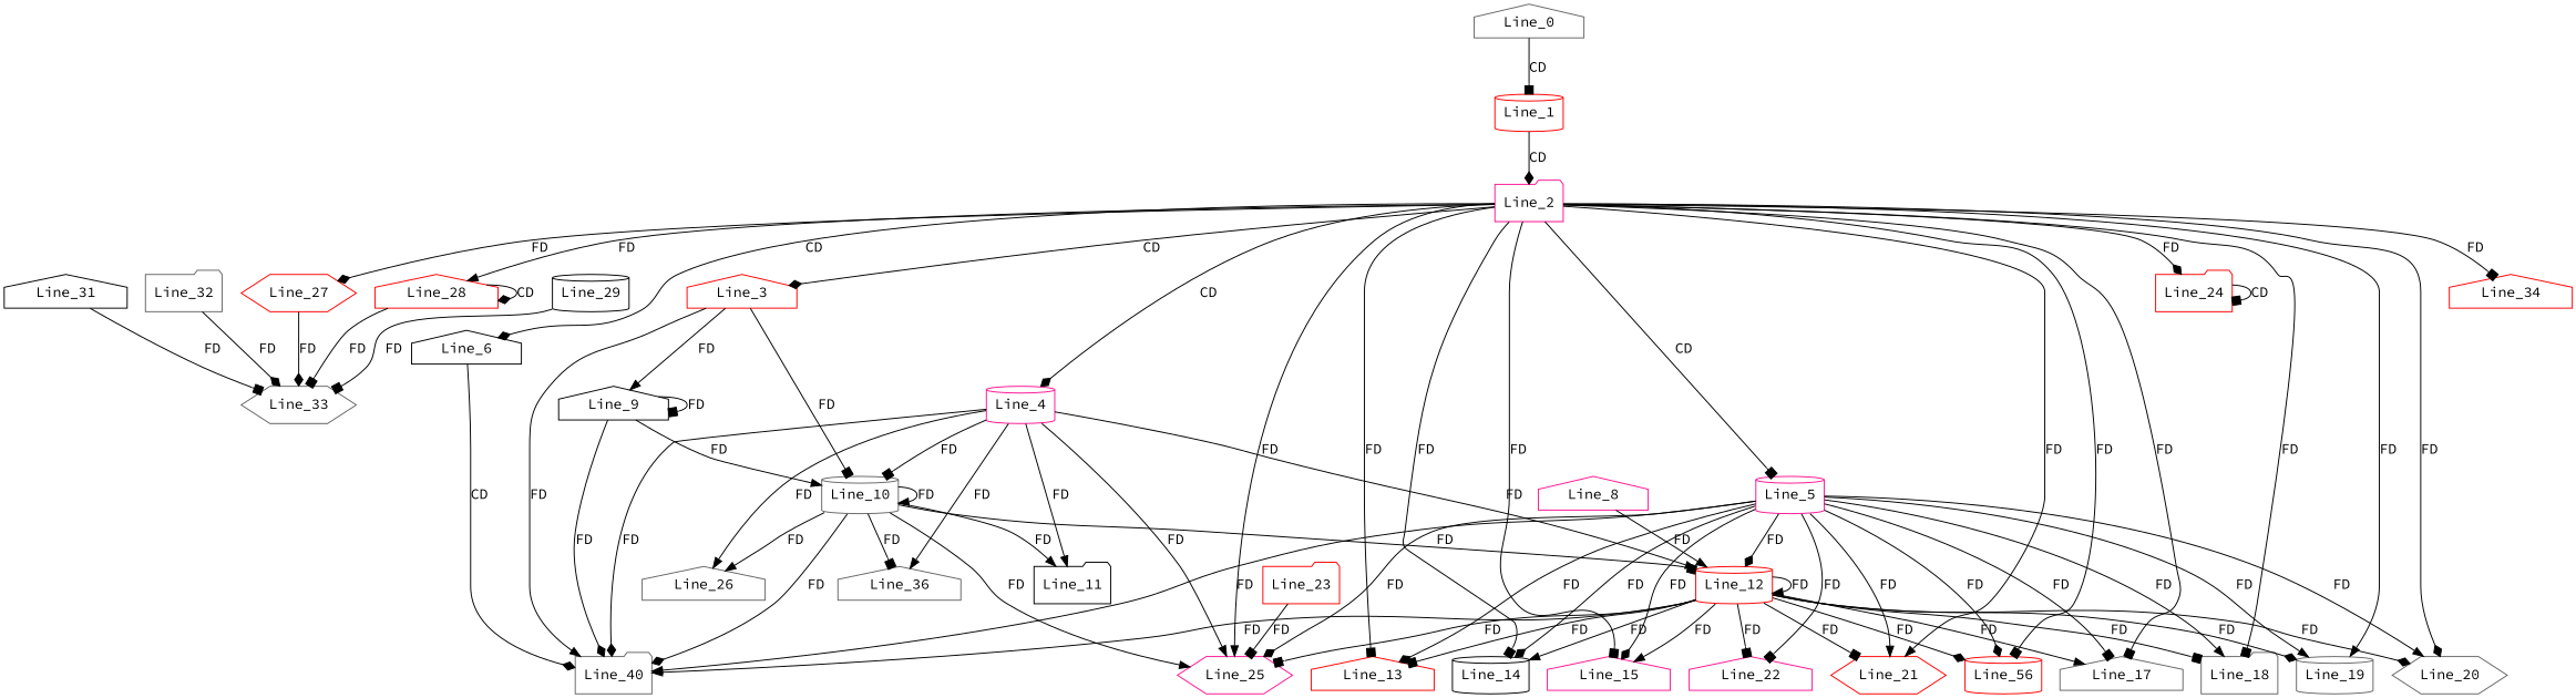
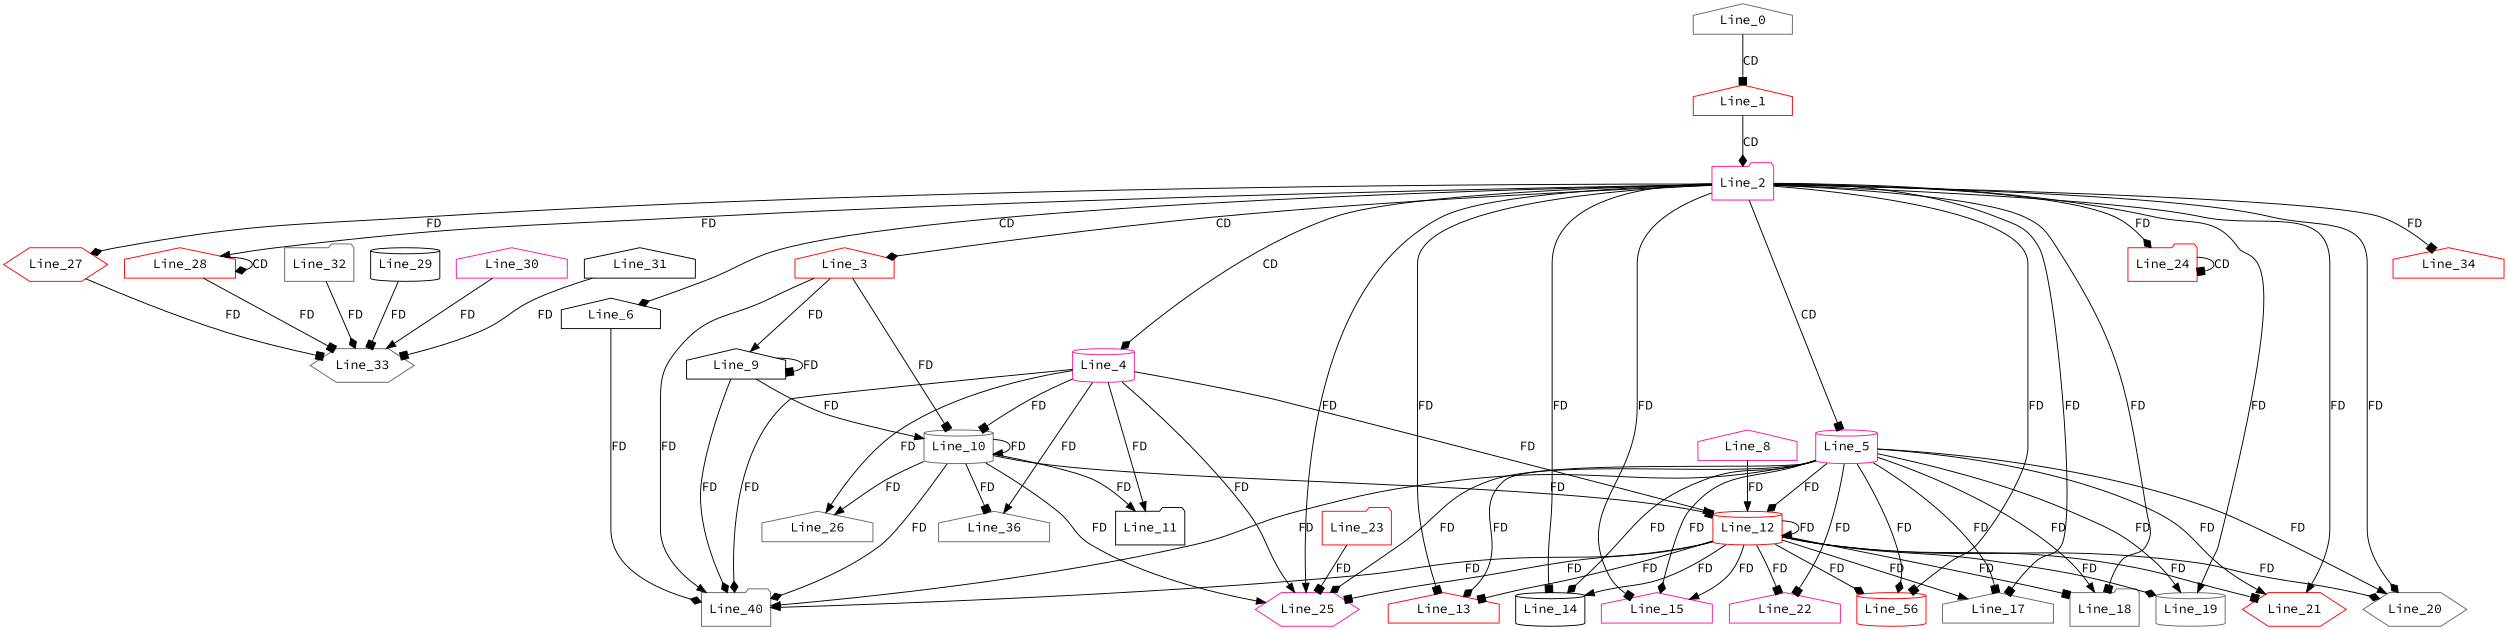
  digraph {
    fontname="Source Code Pro"
    node [color=red fontname="Source Code Pro" shape=house]
    edge [arrowhead=normal fontname="Source Code Pro"]
-   Line_1 [shape=cylinder]
+   Line_1
    Line_0 [color=gray40]
    Line_2 [color=deeppink shape=folder]
    Line_3
    Line_4 [color=deeppink shape=cylinder]
    Line_5 [color=deeppink shape=cylinder]
    Line_6 [color=black]
    Line_13
    Line_14 [color=black shape=cylinder]
    Line_15 [color=deeppink]
    n11 [label=Line_56 shape=cylinder]
    Line_17 [color=gray40]
    Line_18 [color=gray40 shape=folder]
    Line_19 [color=gray40 shape=cylinder]
    Line_20 [color=gray40 shape=hexagon]
    Line_21 [shape=hexagon]
    Line_24 [shape=folder]
    Line_25 [color=deeppink shape=hexagon]
    Line_27 [shape=hexagon]
    Line_28
    Line_34
    Line_9 [color=black]
    Line_10 [color=gray40 shape=cylinder]
    Line_40 [color=gray40 shape=folder]
    Line_11 [color=black shape=folder]
    Line_12 [shape=cylinder]
    Line_26 [color=gray40]
    Line_36 [color=gray40]
    Line_22 [color=deeppink]
    Line_33 [color=gray40 shape=hexagon]
    Line_8 [color=deeppink]
    Line_23 [shape=folder]
    Line_32 [color=gray40 shape=folder]
    Line_29 [color=black shape=cylinder]
+   Line_30 [color=deeppink]
    Line_31 [color=black]
    Line_1 -> Line_2 [arrowhead=diamond label=CD]
    Line_0 -> Line_1 [arrowhead=box label=CD]
    Line_2 -> Line_3 [arrowhead=diamond label=CD]
    Line_2 -> Line_4 [arrowhead=diamond label=CD]
    Line_2 -> Line_5 [arrowhead=box label=CD]
    Line_2 -> Line_6 [arrowhead=diamond label=CD]
    Line_2 -> Line_13 [arrowhead=box label=FD]
    Line_2 -> Line_14 [arrowhead=box label=FD]
    Line_2 -> Line_15 [arrowhead=box label=FD]
    Line_2 -> n11 [arrowhead=box label=FD]
    Line_2 -> Line_17 [arrowhead=box label=FD]
    Line_2 -> Line_18 [arrowhead=box label=FD]
    Line_2 -> Line_19 [label=FD]
    Line_2 -> Line_20 [arrowhead=diamond label=FD]
    Line_2 -> Line_21 [label=FD]
    Line_2 -> Line_24 [arrowhead=diamond label=FD]
    Line_2 -> Line_25 [label=FD]
    Line_2 -> Line_27 [arrowhead=diamond label=FD]
    Line_2 -> Line_28 [label=FD]
    Line_2 -> Line_34 [arrowhead=box label=FD]
    Line_3 -> Line_9 [label=FD]
    Line_3 -> Line_10 [arrowhead=box label=FD]
    Line_3 -> Line_40 [label=FD]
    Line_4 -> Line_25 [label=FD]
    Line_4 -> Line_10 [arrowhead=box label=FD]
    Line_4 -> Line_40 [arrowhead=diamond label=FD]
    Line_4 -> Line_11 [label=FD]
    Line_4 -> Line_12 [label=FD]
    Line_4 -> Line_26 [label=FD]
    Line_4 -> Line_36 [label=FD]
    Line_5 -> Line_13 [arrowhead=diamond label=FD]
    Line_5 -> Line_14 [arrowhead=diamond label=FD]
    Line_5 -> Line_15 [arrowhead=diamond label=FD]
    Line_5 -> n11 [arrowhead=diamond label=FD]
    Line_5 -> Line_17 [arrowhead=box label=FD]
    Line_5 -> Line_18 [label=FD]
    Line_5 -> Line_19 [label=FD]
    Line_5 -> Line_20 [label=FD]
    Line_5 -> Line_21 [label=FD]
    Line_5 -> Line_25 [arrowhead=diamond label=FD]
    Line_5 -> Line_40 [label=FD]
    Line_5 -> Line_12 [arrowhead=diamond label=FD]
    Line_5 -> Line_22 [arrowhead=box label=FD]
-   Line_6 -> Line_40 [arrowhead=diamond label=CD]
+   Line_6 -> Line_40 [arrowhead=diamond label=FD]
    Line_24 -> Line_24 [arrowhead=box label=CD]
-   Line_27 -> Line_33 [arrowhead=diamond label=FD]
+   Line_27 -> Line_33 [arrowhead=box label=FD]
    Line_28 -> Line_28 [arrowhead=diamond label=CD]
    Line_28 -> Line_33 [arrowhead=box label=FD]
    Line_9 -> Line_9 [arrowhead=box label=FD]
    Line_9 -> Line_10 [label=FD]
    Line_9 -> Line_40 [arrowhead=diamond label=FD]
    Line_10 -> Line_25 [label=FD]
    Line_10 -> Line_10 [label=FD]
    Line_10 -> Line_40 [arrowhead=diamond label=FD]
    Line_10 -> Line_11 [label=FD]
    Line_10 -> Line_12 [arrowhead=box label=FD]
    Line_10 -> Line_26 [label=FD]
    Line_10 -> Line_36 [arrowhead=box label=FD]
    Line_12 -> Line_13 [arrowhead=box label=FD]
    Line_12 -> Line_14 [label=FD]
    Line_12 -> Line_15 [label=FD]
    Line_12 -> n11 [arrowhead=diamond label=FD]
    Line_12 -> Line_17 [label=FD]
    Line_12 -> Line_18 [arrowhead=box label=FD]
    Line_12 -> Line_19 [arrowhead=diamond label=FD]
    Line_12 -> Line_20 [arrowhead=diamond label=FD]
    Line_12 -> Line_21 [arrowhead=box label=FD]
    Line_12 -> Line_25 [arrowhead=box label=FD]
    Line_12 -> Line_40 [label=FD]
    Line_12 -> Line_12 [label=FD]
    Line_12 -> Line_22 [arrowhead=box label=FD]
    Line_8 -> Line_12 [label=FD]
    Line_23 -> Line_25 [arrowhead=box label=FD]
    Line_32 -> Line_33 [arrowhead=diamond label=FD]
    Line_29 -> Line_33 [arrowhead=box label=FD]
+   Line_30 -> Line_33 [label=FD]
    Line_31 -> Line_33 [arrowhead=box label=FD]
  }
